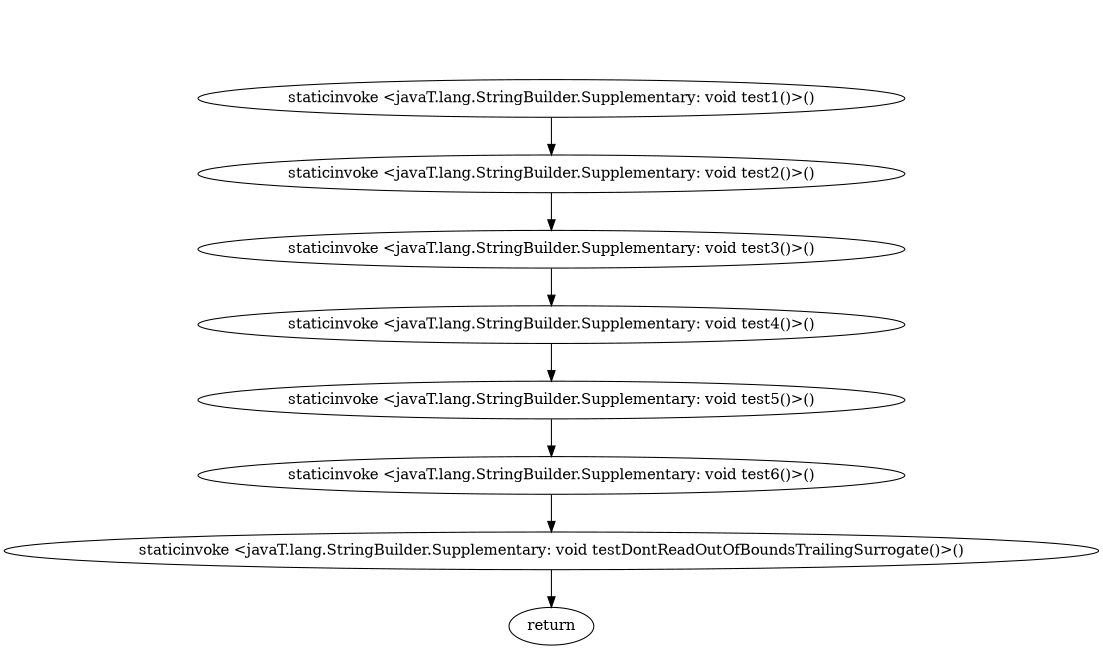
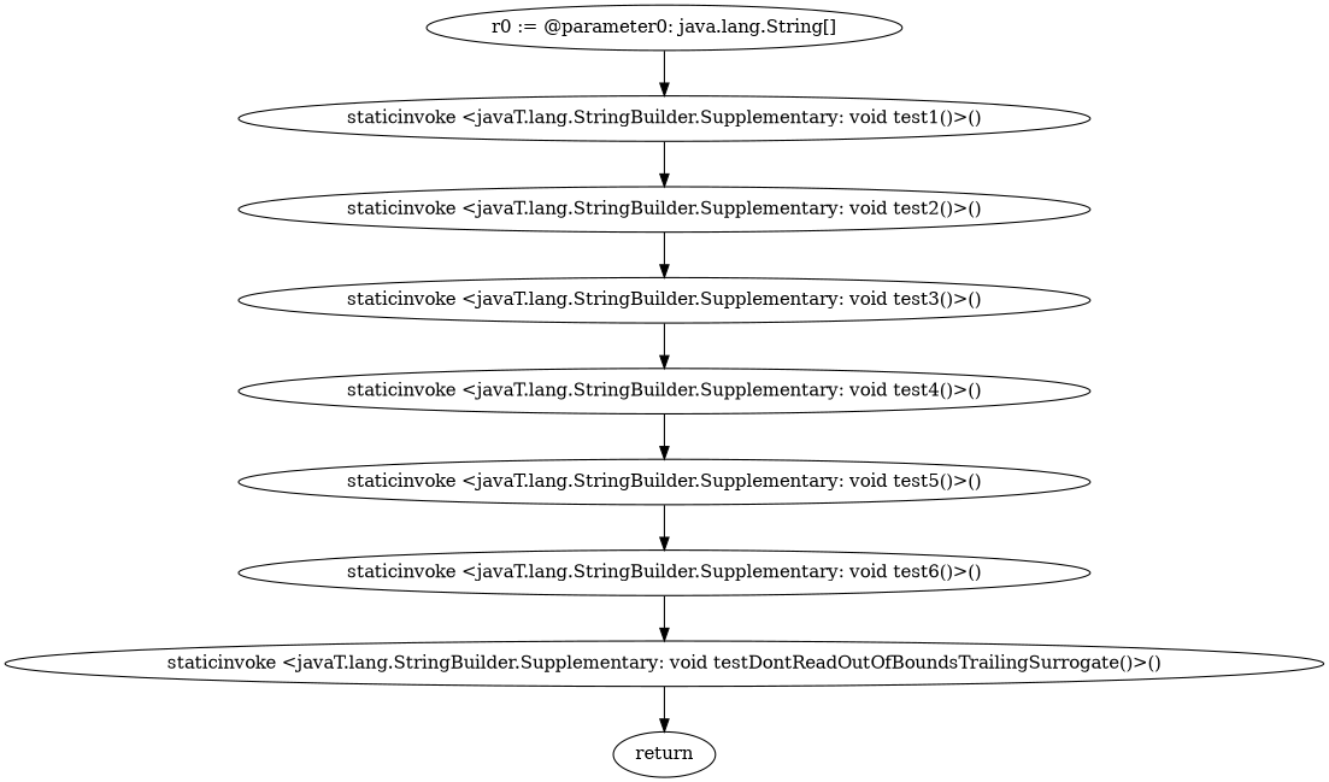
  digraph {
+   "r0 := @parameter0: java.lang.String[]"
    "staticinvoke <javaT.lang.StringBuilder.Supplementary: void test1()>()"
    "staticinvoke <javaT.lang.StringBuilder.Supplementary: void test2()>()"
    "staticinvoke <javaT.lang.StringBuilder.Supplementary: void test3()>()"
    "staticinvoke <javaT.lang.StringBuilder.Supplementary: void test4()>()"
    "staticinvoke <javaT.lang.StringBuilder.Supplementary: void test5()>()"
    "staticinvoke <javaT.lang.StringBuilder.Supplementary: void test6()>()"
    "staticinvoke <javaT.lang.StringBuilder.Supplementary: void testDontReadOutOfBoundsTrailingSurrogate()>()"
    return
+   "r0 := @parameter0: java.lang.String[]" -> "staticinvoke <javaT.lang.StringBuilder.Supplementary: void test1()>()"
    "staticinvoke <javaT.lang.StringBuilder.Supplementary: void test1()>()" -> "staticinvoke <javaT.lang.StringBuilder.Supplementary: void test2()>()"
    "staticinvoke <javaT.lang.StringBuilder.Supplementary: void test2()>()" -> "staticinvoke <javaT.lang.StringBuilder.Supplementary: void test3()>()"
    "staticinvoke <javaT.lang.StringBuilder.Supplementary: void test3()>()" -> "staticinvoke <javaT.lang.StringBuilder.Supplementary: void test4()>()"
    "staticinvoke <javaT.lang.StringBuilder.Supplementary: void test4()>()" -> "staticinvoke <javaT.lang.StringBuilder.Supplementary: void test5()>()"
    "staticinvoke <javaT.lang.StringBuilder.Supplementary: void test5()>()" -> "staticinvoke <javaT.lang.StringBuilder.Supplementary: void test6()>()"
    "staticinvoke <javaT.lang.StringBuilder.Supplementary: void test6()>()" -> "staticinvoke <javaT.lang.StringBuilder.Supplementary: void testDontReadOutOfBoundsTrailingSurrogate()>()"
    "staticinvoke <javaT.lang.StringBuilder.Supplementary: void testDontReadOutOfBoundsTrailingSurrogate()>()" -> return
  }
